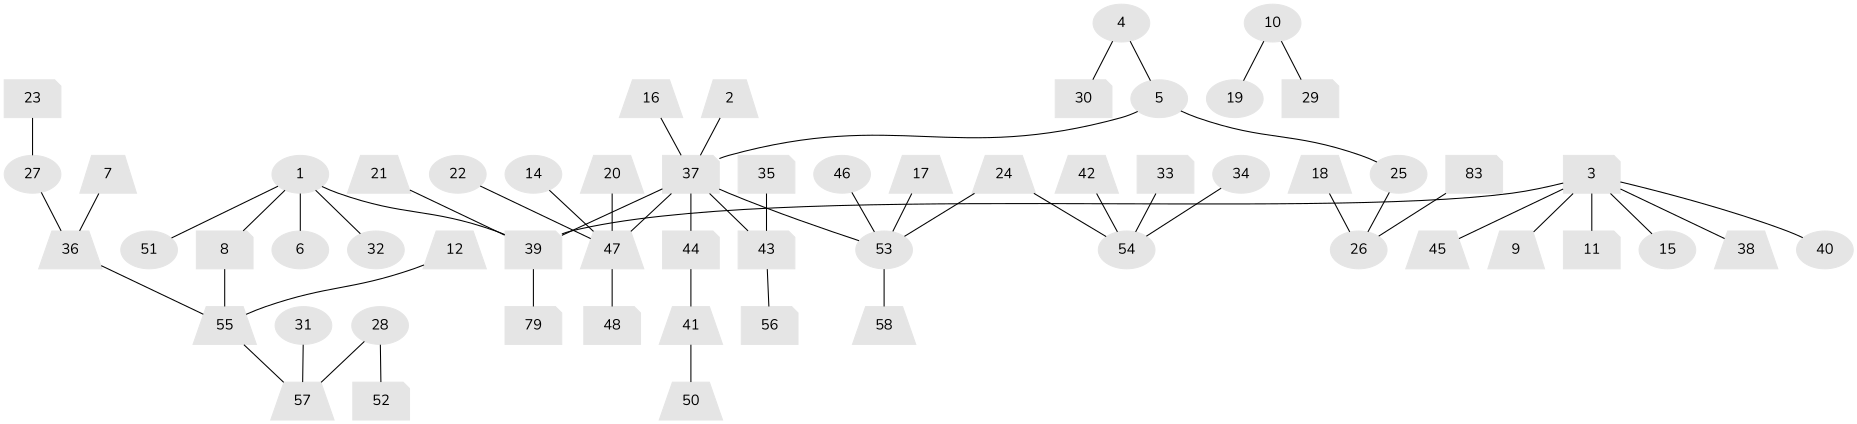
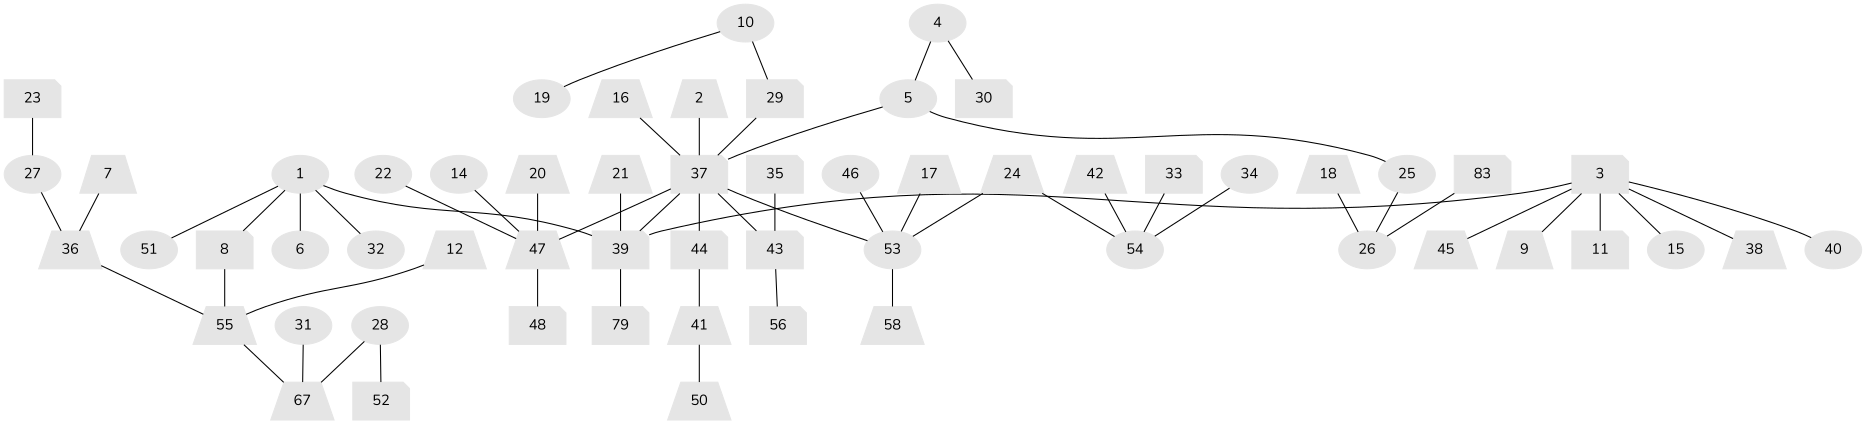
  graph {
    fontname=Nunito
    node [color=gray90 fontname=Nunito shape=ellipse style=filled]
    edge [fontname=Nunito weight=1.0]
    1
    6
    8 [shape=note]
    32
    39 [shape=note]
    51
    55 [shape=trapezium]
    n8 [label=79 shape=note]
    2 [shape=trapezium]
    37 [shape=note]
    47 [shape=trapezium]
    53
    43 [shape=note]
    44 [shape=note]
    3 [shape=note]
    9 [shape=trapezium]
    11 [shape=note]
    15
    38 [shape=trapezium]
    40
    45 [shape=trapezium]
    4
    5
    30 [shape=note]
    25
    26
    7 [shape=trapezium]
    36 [shape=trapezium]
-   57 [shape=trapezium]
+   57 [shape=trapezium label=67]
    10
    19
    29 [shape=note]
    12 [shape=trapezium]
    n34 [label=83 shape=note]
    14
    48 [shape=note]
    16 [shape=trapezium]
    17 [shape=trapezium]
    58 [shape=trapezium]
    18 [shape=trapezium]
    20 [shape=trapezium]
    21 [shape=trapezium]
    22
    23 [shape=note]
    27
    24 [shape=trapezium]
    54
    52 [shape=note]
    28
    31
    33 [shape=note]
    34
    35 [shape=note]
    56 [shape=note]
    41 [shape=trapezium]
    50 [shape=trapezium]
    42 [shape=trapezium]
    46
    1 -- 6
    1 -- 8
    1 -- 32
    1 -- 39
    1 -- 51
    8 -- 55
    39 -- n8
    55 -- 57
    2 -- 37
    37 -- 39
    37 -- 47
    37 -- 53
    37 -- 43
    37 -- 44
    47 -- 48
    53 -- 58
    43 -- 56
    44 -- 41
    3 -- 39
    3 -- 9
    3 -- 11
    3 -- 15
    3 -- 38
    3 -- 40
    3 -- 45
    4 -- 5
    4 -- 30
    5 -- 37
    5 -- 25
    25 -- 26
    7 -- 36
    36 -- 55
    10 -- 19
    10 -- 29
+   29 -- 37
    12 -- 55
    n34 -- 26
    14 -- 47
    16 -- 37
    17 -- 53
    18 -- 26
    20 -- 47
    21 -- 39
    22 -- 47
    23 -- 27
    27 -- 36
    24 -- 53
    24 -- 54
    28 -- 57
    28 -- 52
    31 -- 57
    33 -- 54
    34 -- 54
    35 -- 43
    41 -- 50
    42 -- 54
    46 -- 53
  }
